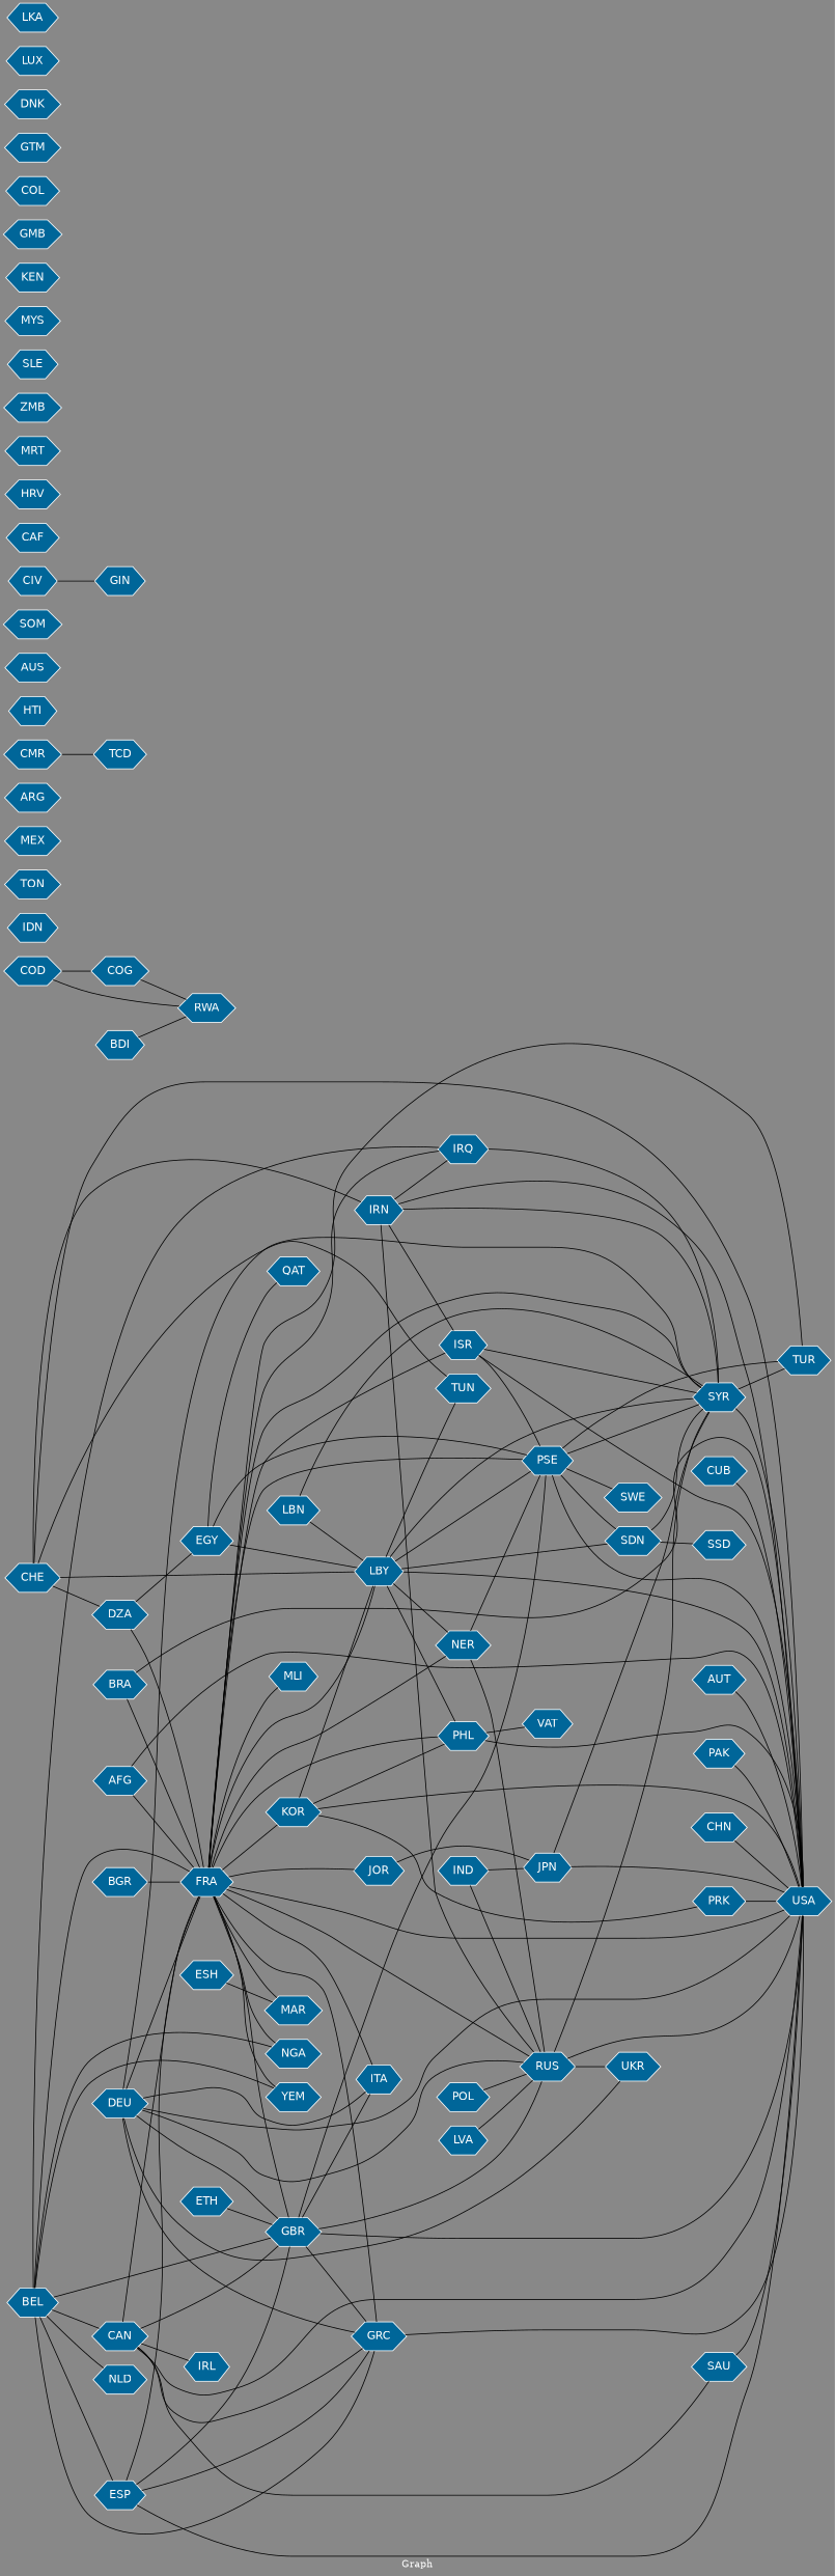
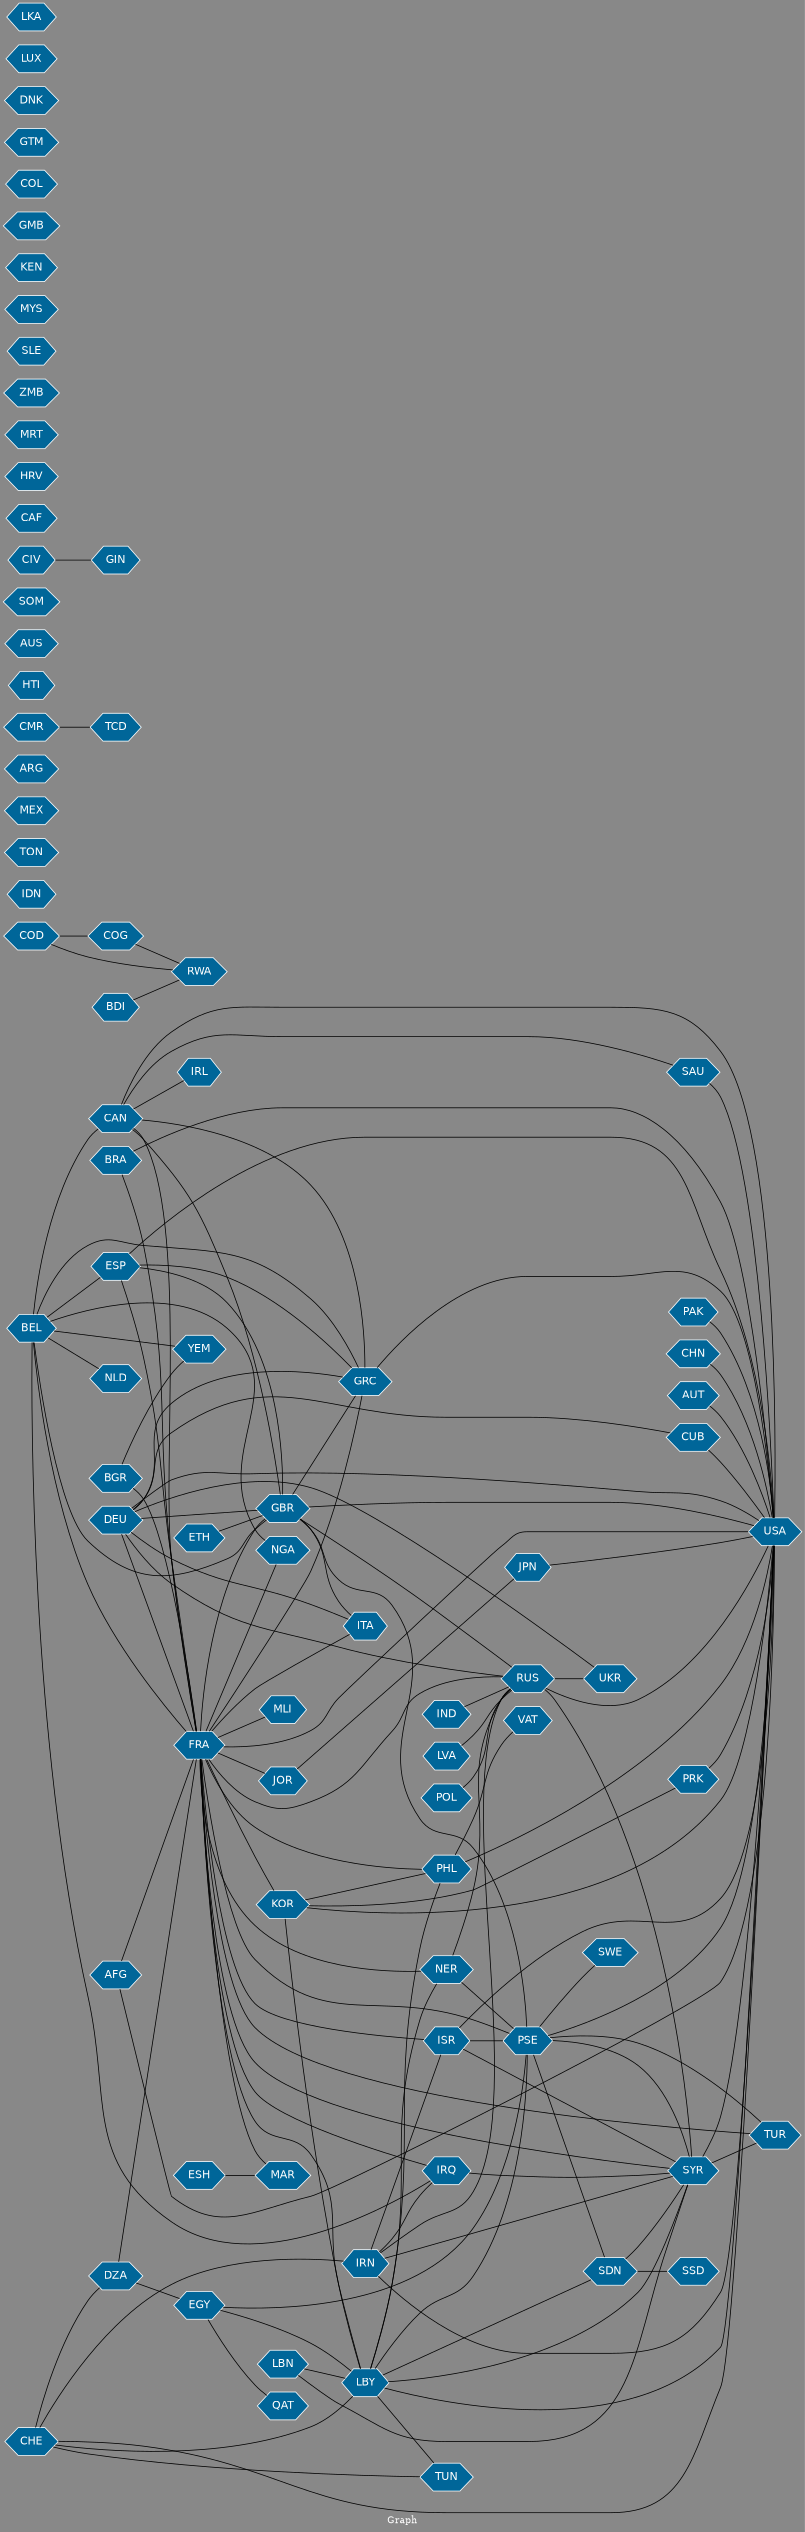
  graph {
    bgcolor="#888888"
    fontcolor=white
    fontsize=12
    label="Graph"
    rankdir=LR
    node [color=white fillcolor="#006699" fontcolor=white fontname=Helvetica shape=hexagon style=filled]
    edge [arrowhead=open color=black fontcolor=white fontname=Courier fontsize=12 weight=1]
    n1 [label=TUN]
    n2 [label=FRA]
    n3 [label=LBY]
    n4 [label=IRQ]
    n5 [label=GRC]
    n6 [label=USA]
    n7 [label=ISR]
    n8 [label=YEM]
    n9 [label=JOR]
    n10 [label=SYR]
    n11 [label=ITA]
    n12 [label=GBR]
    n13 [label=PSE]
    n14 [label=NGA]
    n15 [label=RUS]
    n16 [label=MLI]
    n17 [label=PHL]
    n18 [label=NER]
    n19 [label=TUR]
    n20 [label=KOR]
    n21 [label=MAR]
    n22 [label=SDN]
    n23 [label=JPN]
    n24 [label=SWE]
    n25 [label=UKR]
    n26 [label=VAT]
    n27 [label=PRK]
    n28 [label=SSD]
    n29 [label=CHE]
    n30 [label=IRN]
    n31 [label=DZA]
    n32 [label=EGY]
    n33 [label=BEL]
    n34 [label=ESP]
    n35 [label=CAN]
    n36 [label=NLD]
    n37 [label=SAU]
    n38 [label=IRL]
    n39 [label=COG]
    n40 [label=RWA]
    n41 [label=DEU]
    n42 [label=QAT]
    n43 [label=IDN]
    n44 [label=BRA]
    n45 [label=TON]
    n46 [label=COD]
    n47 [label=CUB]
    n48 [label=ESH]
    n49 [label=ETH]
    n50 [label=MEX]
    n51 [label=BDI]
    n52 [label=AFG]
    n53 [label=POL]
    n54 [label=BGR]
    n55 [label=PAK]
    n56 [label=ARG]
    n57 [label=CHN]
    n58 [label=CMR]
    n59 [label=TCD]
    n60 [label=AUT]
    n61 [label=HTI]
    n62 [label=IND]
    n63 [label=AUS]
    n64 [label=SOM]
    n65 [label=GIN]
    n66 [label=CIV]
    n67 [label=LBN]
    n68 [label=CAF]
    n69 [label=HRV]
    n70 [label=MRT]
    n71 [label=ZMB]
    n72 [label=SLE]
    n73 [label=MYS]
    n74 [label=KEN]
    n75 [label=GMB]
    n76 [label=COL]
    n77 [label=GTM]
    n78 [label=DNK]
    n79 [label=LUX]
    n80 [label=LKA]
    n81 [label=LVA]
    n2 -- n3 [weight=2]
    n2 -- n4
    n2 -- n5 [weight=4]
    n2 -- n6 [weight=9]
    n2 -- n7 [weight=4]
-   n2 -- n8 [weight=2]
+   n54 -- n8 [weight=2]
    n2 -- n9
    n2 -- n10
    n2 -- n11
    n2 -- n12
    n2 -- n13 [weight=2]
    n2 -- n14 [weight=2]
    n2 -- n15
    n2 -- n16
    n2 -- n17
    n2 -- n18
    n2 -- n19
    n2 -- n20
    n2 -- n21 [weight=2]
    n3 -- n1 [weight=2]
    n3 -- n6 [weight=2]
    n3 -- n10 [weight=3]
    n3 -- n13
    n3 -- n17
    n3 -- n18
    n3 -- n22
    n4 -- n10
    n5 -- n6
    n7 -- n6
    n7 -- n10 [weight=4]
    n7 -- n13 [weight=9]
    n9 -- n23
    n10 -- n6 [weight=3]
    n10 -- n19
    n12 -- n5
    n12 -- n6 [weight=3]
    n12 -- n11
    n12 -- n13
    n12 -- n15
    n13 -- n6
    n13 -- n10
    n13 -- n19
    n13 -- n22
    n13 -- n24
    n15 -- n6
    n15 -- n10 [weight=2]
    n15 -- n25 [weight=7]
    n17 -- n6
    n17 -- n26
    n18 -- n13
    n18 -- n15
    n20 -- n3
    n20 -- n6
    n20 -- n17
    n20 -- n27 [weight=2]
    n22 -- n10
    n22 -- n28 [weight=2]
    n23 -- n6
-   n23 -- n10
    n27 -- n6 [weight=6]
    n29 -- n1
    n29 -- n3 [weight=4]
    n29 -- n6
    n29 -- n30
    n29 -- n31
    n30 -- n4
    n30 -- n6
    n30 -- n7
    n30 -- n10
    n30 -- n15
    n31 -- n2 [weight=3]
    n31 -- n32 [weight=3]
    n32 -- n3
    n32 -- n13
    n32 -- n42
    n33 -- n2
    n33 -- n4
    n33 -- n5 [weight=2]
    n33 -- n8
    n33 -- n12 [weight=2]
    n33 -- n14
    n33 -- n34 [weight=2]
    n33 -- n35
    n33 -- n36
    n34 -- n2 [weight=2]
    n34 -- n5 [weight=4]
    n34 -- n6
    n34 -- n12
    n35 -- n2
    n35 -- n5
    n35 -- n6 [weight=2]
    n35 -- n12 [weight=2]
    n35 -- n37
    n35 -- n38
    n37 -- n6 [weight=4]
    n39 -- n40
    n41 -- n2 [weight=7]
    n41 -- n5 [weight=6]
    n41 -- n6 [weight=2]
-   n41 -- n10
+   n41 -- n47
    n41 -- n11
    n41 -- n12
    n41 -- n15
    n41 -- n25
    n44 -- n2
    n44 -- n6
    n46 -- n39 [weight=4]
    n46 -- n40
    n47 -- n6 [weight=9]
    n48 -- n21
    n49 -- n12
    n51 -- n40
    n52 -- n2
    n52 -- n6
    n53 -- n15
    n54 -- n2 [weight=4]
    n55 -- n6 [weight=2]
    n57 -- n6
    n58 -- n59
    n60 -- n6
    n62 -- n15
-   n62 -- n23 [weight=3]
    n66 -- n65 [weight=2]
    n67 -- n3
    n67 -- n10 [weight=5]
    n81 -- n15
  }
